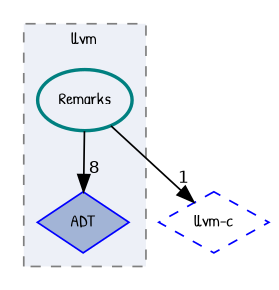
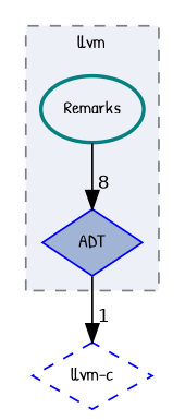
  digraph {
    compound=true
    fontname="Patrick Hand"
    node [color=blue fillcolor="#edf0f7" fontname="Patrick Hand" fontsize=10 shape=diamond]
    edge [fontname="Patrick Hand" fontsize=10 labeldistance=1.5 labelfontname=Helvetica labelfontsize=10 style=solid]
    n1 [fillcolor="#a2b4d6" label=ADT style="filled,"]
    n2 [color=teal label=Remarks shape=ellipse style="filled,bold,"]
    n3 [label="llvm-c" style="dashed,"]
    subgraph cluster_1 {
      bgcolor="#edf0f7"
      fontsize=10
      label=llvm
      pencolor=grey50
      style="filled,dashed,"
      n1
      n2
    }
    n2 -> n1 [headlabel=8]
-   n2 -> n3 [headlabel=1]
+   n1 -> n3 [headlabel=1]
  }
